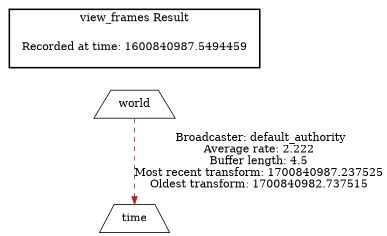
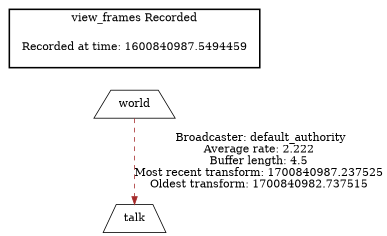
  digraph {
    node [shape=trapezium]
    n1 [label="Recorded at time: 1600840987.5494459" shape=plaintext]
    world
-   talk [label=time]
+   talk
    subgraph cluster_1 {
      color=black
-     label="view_frames Result"
+     label="view_frames Recorded"
      style=bold
      n1
    }
    n1 -> world [style=invis]
    world -> talk [color=brown label=" Broadcaster: default_authority\nAverage rate: 2.222\nBuffer length: 4.5\nMost recent transform: 1700840987.237525\nOldest transform: 1700840982.737515\n" style=dashed]
  }
